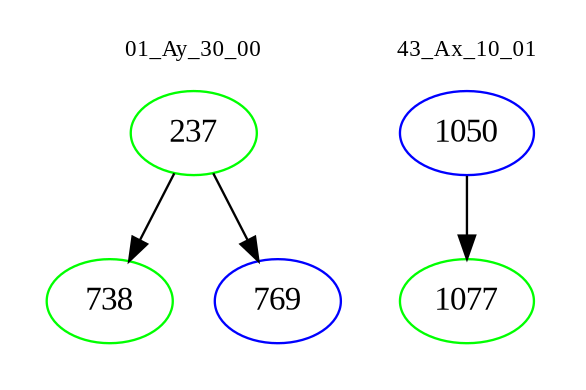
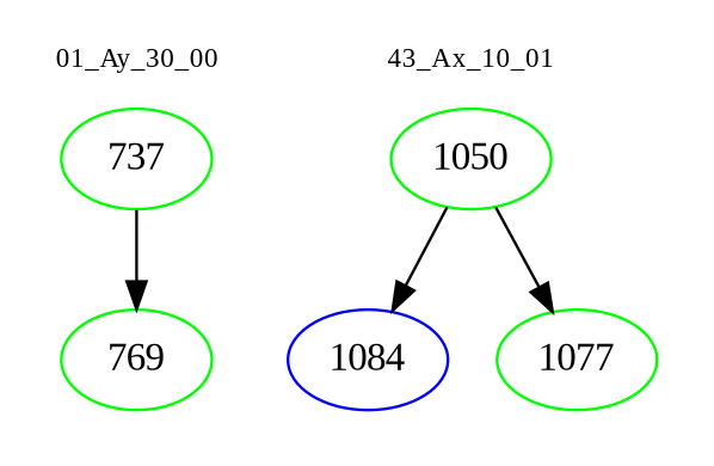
  digraph {
    fontname="Liberation Serif"
    node [color=green fontname="Liberation Serif"]
    edge [color=black fontname="Liberation Serif"]
-   n1 [label=237]
-   n2 [label=738]
-   n3 [color=blue label=769]
-   n4 [color=blue label=1050]
+   n1 [label=737]
+   n3 [label=769]
+   n4 [label=1050]
+   n5 [color=blue label=1084]
    n6 [label=1077]
    subgraph cluster_1 {
      color=white
      fontsize=10
      label="01_Ay_30_00"
      n1
-     n2
      n3
    }
    subgraph cluster_2 {
      color=white
      fontsize=10
      label="43_Ax_10_01"
      n4
+     n5
      n6
    }
-   n1 -> n2
    n1 -> n3
+   n4 -> n5
    n4 -> n6
  }
